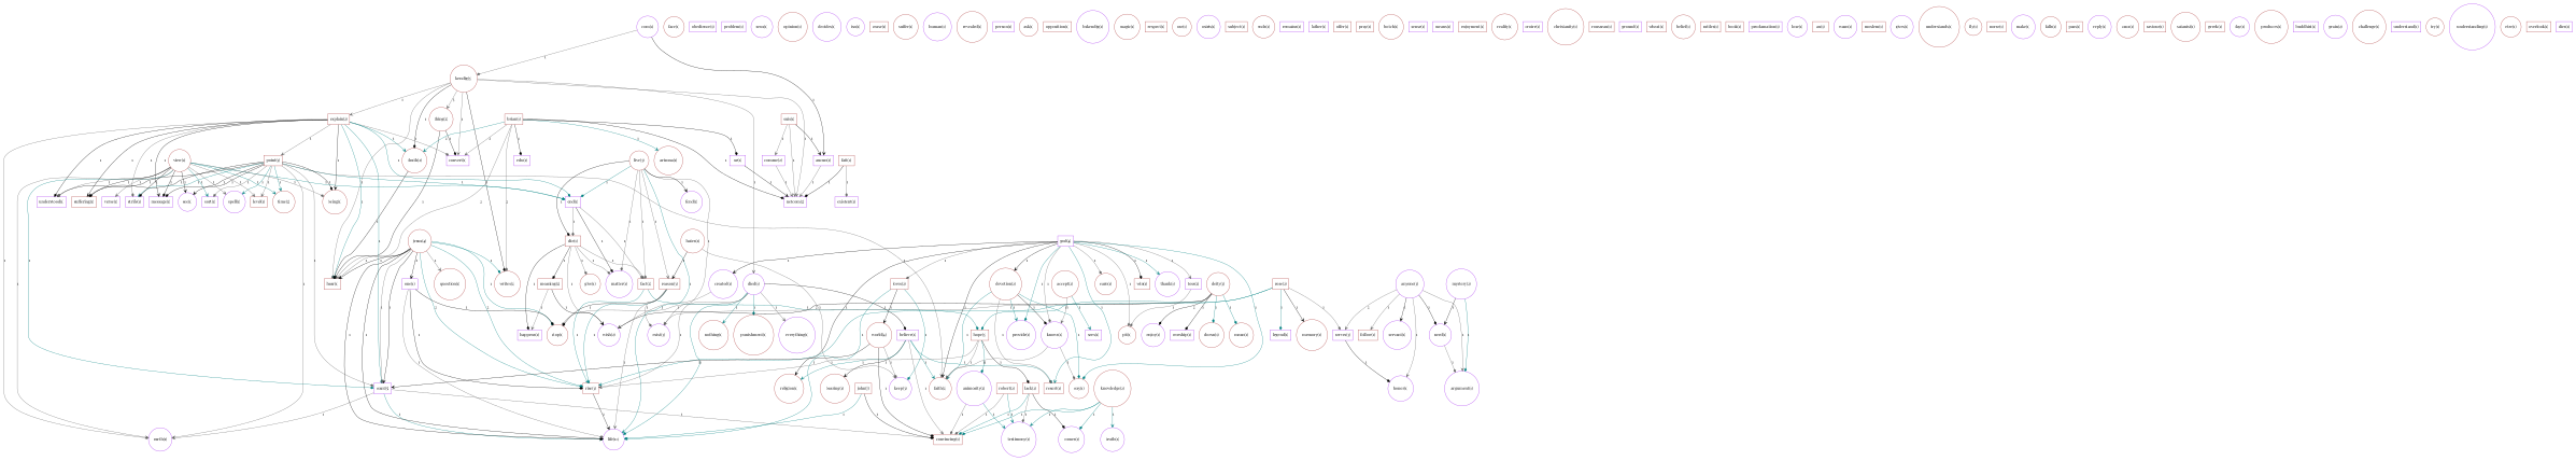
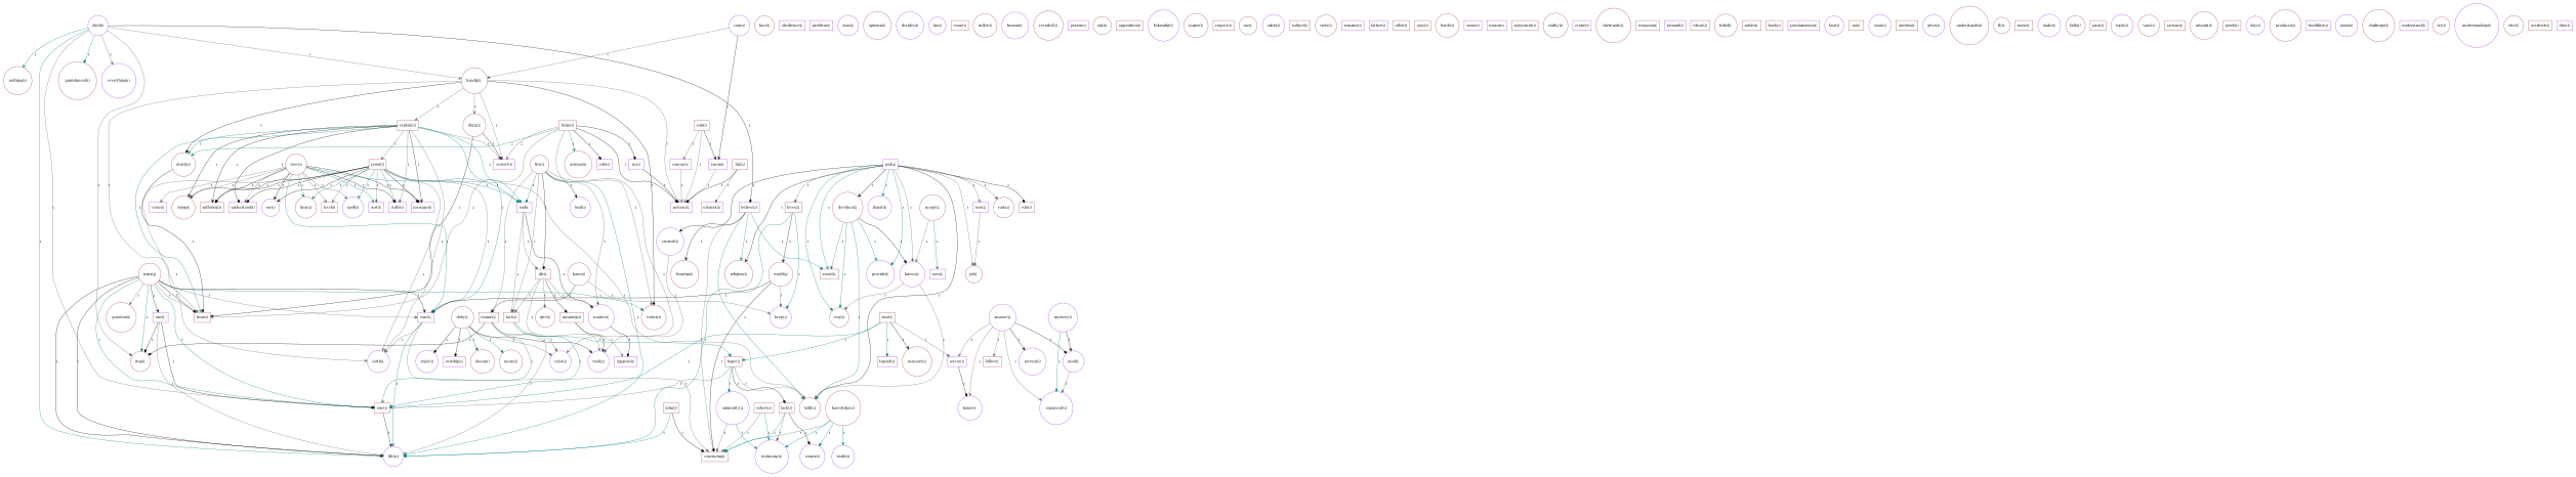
  digraph {
    fontname="Playfair Display"
    node [color=brown fontname="Playfair Display" shape=circle]
    edge [arrowhead=diamond color=gray40 fontname="Playfair Display"]
    n1 [color=purple label="com(2)"]
    n2 [label="kendig(3)"]
    n3 [color=purple label="aucun(1)" shape=box]
    n4 [label="thing(2)"]
    n5 [color=purple label="died(1)"]
    n6 [label="explain(2)" shape=box]
    n7 [color=purple label="convert(1)" shape=box]
    n8 [label="death(2)"]
    n9 [label="writes(2)"]
    n10 [color=purple label="netcom(2)" shape=box]
    n11 [label="hear(1)" shape=box]
    n12 [label="rise(3)" shape=box]
    n13 [color=purple label="life(10)"]
    n14 [color=purple label="believe(2)" shape=box]
    n15 [label="punishment(1)"]
    n16 [color=purple label="everything(1)"]
    n17 [label="nothing(1)"]
    n18 [label="stop(1)"]
    n19 [color=purple label="end(1)" shape=box]
    n20 [color=purple label="understood(1)" shape=box]
    n21 [label="being(1)"]
    n22 [label="suffering(1)" shape=box]
    n23 [color=purple label="strife(1)" shape=box]
    n24 [color=purple label="message(1)" shape=box]
    n25 [color=purple label="want(5)" shape=box]
    n26 [color=purple label="earth(1)"]
    n27 [label="point(5)" shape=box]
    n28 [label="face(1)"]
    n29 [label="die(1)" shape=box]
    n30 [color=purple label="matter(1)"]
    n31 [label="fact(2)" shape=box]
    n32 [color=purple label="wish(2)"]
    n33 [label="give(1)"]
    n34 [label="meaning(2)" shape=box]
    n35 [color=purple label="happens(1)" shape=box]
    n36 [label="hope(3)" shape=box]
    n37 [label="faith(2)"]
    n38 [label="lack(2)" shape=box]
    n39 [color=purple label="animosity(2)"]
    n40 [label="bearing(1)"]
    n41 [label="religion(1)"]
    n42 [label="resort(1)" shape=box]
    n43 [label="convincing(1)" shape=box]
    n44 [color=purple label="sort(1)" shape=box]
    n45 [color=purple label="spell(1)"]
    n46 [label="level(1)" shape=box]
    n47 [label="time(2)"]
    n48 [color=purple label="see(1)"]
    n49 [color=purple label="anyone(3)"]
    n50 [label="follow(1)" shape=box]
    n51 [color=purple label="servant(1)"]
    n52 [color=purple label="serves(3)" shape=box]
    n53 [color=purple label="need(1)"]
    n54 [color=purple label="argument(1)"]
    n55 [color=purple label="honor(1)"]
    n56 [color=purple label="obedience(1)" shape=box]
    n57 [color=purple label="problem(1)" shape=box]
    n58 [color=purple label="zeus(1)"]
    n59 [label="opinion(1)"]
    n60 [color=purple label="decides(1)"]
    n61 [color=purple label="isn(1)"]
    n62 [label="deity(3)"]
    n63 [label="mean(1)"]
    n64 [color=purple label="enjoy(1)"]
    n65 [color=purple label="worship(1)" shape=box]
    n66 [label="doesn(1)"]
    n67 [color=purple label="exist(3)"]
    n68 [label="live(3)"]
    n69 [color=purple label="fend(1)"]
    n70 [label="reason(3)" shape=box]
    n71 [label="cease(1)" shape=box]
    n72 [label="suffer(1)"]
    n73 [color=purple label="human(1)"]
    n74 [label="revealed(1)"]
    n75 [color=purple label="mystery(2)"]
    n76 [color=purple label="person(1)" shape=box]
    n77 [label="rose(2)" shape=box]
    n78 [color=purple label="legend(1)" shape=box]
    n79 [label="memory(1)"]
    n80 [color=purple label="comes(1)"]
    n81 [color=purple label="testimony(1)"]
    n82 [label="ask(1)"]
    n83 [label="opposition(1)" shape=box]
    n84 [color=purple label="bskendig(1)"]
    n85 [label="fait(2)" shape=box]
    n86 [color=purple label="existent(1)" shape=box]
    n87 [label="magic(1)"]
    n88 [label="respect(1)" shape=box]
    n89 [label="ose(1)"]
    n90 [color=purple label="god(4)" shape=box]
    n91 [label="earn(1)"]
    n92 [label="devotion(2)"]
    n93 [label="win(1)" shape=box]
    n94 [color=purple label="toss(2)" shape=box]
    n95 [color=purple label="provide(1)"]
    n96 [label="loves(2)" shape=box]
    n97 [color=purple label="knows(2)"]
    n98 [color=purple label="thank(1)"]
    n99 [color=purple label="created(1)"]
    n100 [label="way(1)"]
    n101 [label="pit(1)"]
    n102 [color=purple label="keep(3)"]
    n103 [label="world(4)"]
    n104 [color=purple label="osiris(1)"]
    n105 [label="subject(1)" shape=box]
    n106 [label="accept(2)"]
    n107 [color=purple label="sees(1)" shape=box]
    n108 [label="view(2)"]
    n109 [color=purple label="verse(1)" shape=box]
    n110 [label="ends(1)"]
    n111 [color=purple label="remains(1)" shape=box]
    n112 [label="knowledge(2)"]
    n113 [color=purple label="truth(2)"]
    n114 [color=purple label="father(1)" shape=box]
    n115 [label="offer(2)" shape=box]
    n116 [label="pray(2)" shape=box]
    n117 [label="botch(1)"]
    n118 [label="suis(1)" shape=box]
    n119 [color=purple label="comme(2)" shape=box]
    n120 [color=purple label="sense(1)" shape=box]
    n121 [color=purple label="means(1)" shape=box]
    n122 [label="enjoyment(1)" shape=box]
    n123 [label="reality(1)"]
    n124 [color=purple label="croire(1)" shape=box]
    n125 [label="christanity(1)"]
    n126 [label="rousseau(1)" shape=box]
    n127 [label="brian(1)" shape=box]
    n128 [color=purple label="edu(1)" shape=box]
    n129 [label="arizona(1)"]
    n130 [color=purple label="ne(2)" shape=box]
    n131 [color=purple label="ground(1)" shape=box]
    n132 [label="wheat(1)" shape=box]
    n133 [label="belief(1)"]
    n134 [label="rattles(1)" shape=box]
    n135 [label="book(1)" shape=box]
    n136 [color=purple label="proclamation(1)" shape=box]
    n137 [color=purple label="lose(1)"]
    n138 [label="au(1)" shape=box]
    n139 [color=purple label="wasn(1)"]
    n140 [label="moslem(1)" shape=box]
    n141 [color=purple label="gives(1)"]
    n142 [label="understands(1)"]
    n143 [label="hates(2)"]
    n144 [label="fly(1)"]
    n145 [label="norse(1)" shape=box]
    n146 [color=purple label="make(1)"]
    n147 [label="falls(1)"]
    n148 [label="pass(1)" shape=box]
    n149 [color=purple label="reply(1)"]
    n150 [label="vaux(1)"]
    n151 [label="saviour(1)" shape=box]
    n152 [label="satanist(1)"]
    n153 [label="greek(1)" shape=box]
    n154 [color=purple label="day(2)"]
    n155 [label="produces(1)"]
    n156 [color=purple label="buddhist(1)" shape=box]
    n157 [label="robert(2)" shape=box]
    n158 [label="jesus(4)"]
    n159 [color=purple label="one(1)" shape=box]
    n160 [label="question(1)"]
    n161 [color=purple label="grain(2)"]
    n162 [label="challenge(1)"]
    n163 [color=purple label="understand(1)" shape=box]
    n164 [label="try(1)"]
    n165 [color=purple label="understanding(1)"]
    n166 [label="etre(1)"]
    n167 [label="overlook(1)" shape=box]
    n168 [color=purple label="dies(2)" shape=box]
    n169 [label="john(7)" shape=box]
    n1 -> n2 [label=1]
    n1 -> n3 [arrowhead=vee color=black label=1]
    n2 -> n4 [arrowhead=vee label=5]
-   n2 -> n5 [arrowhead=vee label=1]
+   n5 -> n2 [arrowhead=vee label=1]
    n2 -> n6 [arrowhead=vee label=1]
    n2 -> n7 [arrowhead=vee label=1]
    n2 -> n8 [color=black label=1]
    n2 -> n9 [color=black label=1]
    n2 -> n10 [arrowhead=vee label=1]
    n2 -> n11 [label=1]
    n3 -> n10 [arrowhead=vee label=1]
    n4 -> n7 [color=black label=1]
    n4 -> n11 [color=black label=1]
    n5 -> n12 [arrowhead=vee label=1]
    n5 -> n13 [color=teal label=1]
    n5 -> n14 [color=black label=1]
    n5 -> n15 [color=teal label=1]
    n5 -> n16 [arrowhead=vee label=1]
    n5 -> n17 [arrowhead=vee color=teal label=1]
    n5 -> n18 [label=1]
    n6 -> n7 [label=1]
    n6 -> n8 [arrowhead=vee color=teal label=1]
    n6 -> n11 [arrowhead=vee color=teal label=1]
    n6 -> n19 [color=teal label=1]
    n6 -> n20 [color=black label=1]
    n6 -> n21 [arrowhead=vee color=black label=1]
    n6 -> n22 [arrowhead=vee color=black label=1]
    n6 -> n23 [label=1]
    n6 -> n24 [arrowhead=vee color=black label=1]
    n6 -> n25 [color=teal label=1]
    n6 -> n26 [label=1]
    n6 -> n27 [arrowhead=vee label=1]
    n8 -> n11 [color=black label=1]
    n12 -> n13 [arrowhead=vee color=black label=1]
    n14 -> n37 [arrowhead=vee color=teal label=1]
    n14 -> n40 [arrowhead=vee color=black label=1]
    n14 -> n41 [arrowhead=vee color=teal label=1]
    n14 -> n42 [color=teal label=1]
    n14 -> n43 [arrowhead=vee label=1]
    n19 -> n29 [label=1]
    n19 -> n30 [color=black label=1]
    n19 -> n31 [label=1]
    n25 -> n13 [arrowhead=vee color=teal label=1]
    n25 -> n26 [arrowhead=vee label=1]
    n25 -> n43 [label=1]
    n27 -> n19 [color=teal label=1]
    n27 -> n20 [color=black label=1]
    n27 -> n21 [color=black label=1]
    n27 -> n22 [arrowhead=vee color=black label=1]
    n27 -> n23 [arrowhead=vee color=teal label=1]
    n27 -> n24 [color=black label=1]
    n27 -> n25 [label=1]
    n27 -> n26 [arrowhead=vee label=1]
    n27 -> n37 [arrowhead=vee label=1]
    n27 -> n44 [label=1]
    n27 -> n45 [arrowhead=vee color=teal label=1]
    n27 -> n46 [arrowhead=vee label=1]
    n27 -> n47 [arrowhead=vee color=teal label=1]
    n27 -> n48 [arrowhead=vee color=black label=1]
    n29 -> n30 [label=1]
    n29 -> n31 [label=1]
    n29 -> n32 [arrowhead=vee label=1]
    n29 -> n33 [label=1]
    n29 -> n34 [color=black label=1]
-   n29 -> n35 [color=black label=1]
+   n30 -> n35 [color=black label=1]
    n31 -> n12 [arrowhead=vee color=teal label=1]
    n31 -> n36 [color=teal label=1]
    n34 -> n32 [arrowhead=vee color=black label=1]
    n34 -> n35 [arrowhead=vee label=1]
    n36 -> n12 [arrowhead=vee label=1]
    n36 -> n37 [label=1]
    n36 -> n38 [color=black label=1]
    n36 -> n39 [color=teal label=1]
    n38 -> n43 [color=teal label=1]
    n38 -> n80 [color=black label=1]
    n38 -> n81 [label=1]
    n39 -> n43 [label=1]
    n39 -> n81 [arrowhead=vee color=teal label=1]
    n49 -> n50 [arrowhead=vee label=1]
    n49 -> n51 [arrowhead=vee color=black label=1]
    n49 -> n52 [arrowhead=vee label=2]
    n49 -> n53 [color=black label=1]
    n49 -> n54 [arrowhead=vee label=1]
    n49 -> n55 [arrowhead=vee label=1]
    n52 -> n55 [color=black label=1]
    n53 -> n54 [label=1]
    n62 -> n32 [arrowhead=vee color=black label=2]
    n62 -> n63 [color=teal label=1]
    n62 -> n64 [color=black label=2]
    n62 -> n65 [color=black label=1]
    n62 -> n66 [color=teal label=1]
    n62 -> n67 [label=1]
    n68 -> n13 [arrowhead=vee color=teal label=1]
    n68 -> n19 [color=teal label=1]
    n68 -> n29 [color=black label=1]
    n68 -> n30 [label=1]
    n68 -> n31 [label=1]
    n68 -> n67 [arrowhead=vee label=1]
    n68 -> n69 [arrowhead=vee color=black label=1]
    n68 -> n70 [arrowhead=vee label=1]
    n70 -> n12 [arrowhead=vee color=teal label=1]
    n70 -> n13 [arrowhead=vee label=1]
    n70 -> n18 [color=black label=1]
    n70 -> n67 [label=1]
    n75 -> n53 [arrowhead=vee color=black label=1]
    n75 -> n54 [color=teal label=1]
    n77 -> n12 [arrowhead=vee color=teal label=1]
    n77 -> n36 [color=teal label=1]
    n77 -> n52 [label=1]
    n77 -> n78 [color=teal label=1]
    n77 -> n79 [arrowhead=vee color=black label=1]
    n85 -> n10 [color=black label=1]
    n85 -> n86 [label=1]
    n90 -> n37 [arrowhead=vee color=black label=1]
    n90 -> n41 [arrowhead=vee color=black label=1]
    n90 -> n42 [arrowhead=vee color=teal label=1]
    n90 -> n91 [label=1]
    n90 -> n92 [arrowhead=vee color=black label=1]
    n90 -> n93 [color=black label=1]
    n90 -> n94 [arrowhead=vee label=1]
    n90 -> n95 [color=teal label=1]
    n90 -> n96 [label=1]
    n90 -> n97 [label=1]
    n90 -> n98 [arrowhead=vee color=teal label=1]
    n90 -> n99 [arrowhead=vee color=black label=1]
    n90 -> n100 [color=teal label=1]
    n90 -> n101 [label=1]
    n92 -> n37 [arrowhead=vee color=teal label=1]
    n92 -> n42 [label=1]
    n92 -> n95 [arrowhead=vee color=teal label=1]
    n92 -> n97 [color=black label=1]
    n92 -> n100 [color=teal label=1]
    n94 -> n101 [label=1]
    n96 -> n13 [arrowhead=vee color=teal label=1]
    n96 -> n102 [color=teal label=1]
    n96 -> n103 [arrowhead=vee color=black label=1]
    n97 -> n37 [arrowhead=vee label=1]
    n97 -> n100 [label=1]
    n99 -> n32 [label=1]
    n103 -> n25 [arrowhead=vee color=black label=1]
    n103 -> n43 [color=black label=1]
    n103 -> n102 [label=1]
    n106 -> n97 [arrowhead=vee label=1]
    n106 -> n107 [arrowhead=vee color=teal label=1]
    n108 -> n19 [arrowhead=vee color=teal label=1]
    n108 -> n20 [label=1]
    n108 -> n21 [label=1]
    n108 -> n22 [color=black label=1]
    n108 -> n23 [color=black label=1]
    n108 -> n24 [color=black label=1]
    n108 -> n25 [color=teal label=1]
    n108 -> n26 [arrowhead=vee label=1]
    n108 -> n44 [arrowhead=vee color=teal label=1]
    n108 -> n45 [arrowhead=vee label=1]
    n108 -> n46 [arrowhead=vee label=1]
    n108 -> n47 [arrowhead=vee color=teal label=1]
    n108 -> n48 [arrowhead=vee color=black label=1]
    n108 -> n109 [arrowhead=vee label=1]
    n112 -> n43 [color=teal label=1]
    n112 -> n80 [color=teal label=1]
    n112 -> n81 [arrowhead=vee color=teal label=1]
    n112 -> n113 [arrowhead=vee color=teal label=1]
    n118 -> n3 [arrowhead=vee color=black label=1]
    n118 -> n10 [arrowhead=vee label=1]
    n118 -> n119 [arrowhead=vee label=1]
    n119 -> n10 [arrowhead=vee label=1]
    n127 -> n7 [arrowhead=vee label=2]
    n127 -> n8 [arrowhead=vee color=teal label=2]
    n127 -> n9 [label=2]
    n127 -> n10 [color=black label=1]
    n127 -> n11 [arrowhead=vee label=2]
    n127 -> n128 [color=black label=1]
    n127 -> n129 [arrowhead=vee color=teal label=1]
    n127 -> n130 [color=black label=1]
    n130 -> n10 [arrowhead=vee color=black label=1]
    n143 -> n70 [arrowhead=vee color=black label=1]
    n143 -> n102 [arrowhead=vee label=1]
    n157 -> n43 [label=1]
    n157 -> n81 [arrowhead=vee color=teal label=1]
    n158 -> n9 [color=teal label=1]
    n158 -> n11 [label=1]
    n158 -> n11 [arrowhead=vee color=black label=1]
    n158 -> n12 [color=teal label=2]
    n158 -> n12 [color=teal label=2]
    n158 -> n13 [color=black label=1]
    n158 -> n13 [arrowhead=vee color=black label=1]
    n158 -> n18 [color=teal label=1]
    n158 -> n25 [arrowhead=vee color=black label=1]
    n158 -> n25 [label=1]
    n158 -> n159 [arrowhead=vee color=black label=2]
    n158 -> n160 [arrowhead=vee label=1]
    n159 -> n12 [color=black label=1]
    n159 -> n13 [label=1]
    n159 -> n18 [color=black label=1]
    n169 -> n13 [color=teal label=1]
    n169 -> n43 [color=black label=1]
  }
